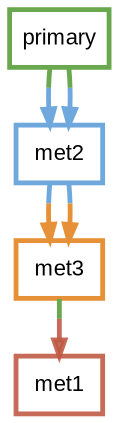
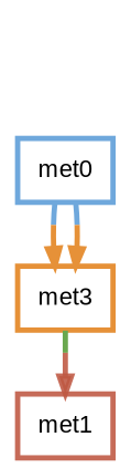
  digraph {
    node [fillcolor=white fontname=Arial penwidth=3.0 shape=box]
    edge [color="#6aa84f;0.5:#6fa8dc" penwidth=3]
-   primary [color="#6aa84f"]
-   met2 [color="#6fa8dc"]
+   met2 [color="#6fa8dc" label=met0]
    met1 [color="#be5742e1"]
    met3 [color="#e69138"]
-   primary -> met2
-   primary -> met2
    met2 -> met3 [color="#6fa8dc;0.5:#e69138"]
    met2 -> met3 [color="#6fa8dc;0.5:#e69138"]
    met3 -> met1 [color="#6aa84f;0.5:#be5742e1"]
  }
